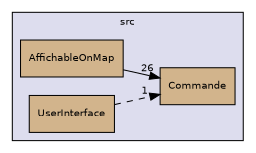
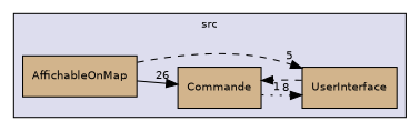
  digraph {
    compound=true
    rankdir=LR
    node [fillcolor=tan fontname=Helvetica fontsize=10 shape=box style=filled]
    edge [labeldistance=1.5 labelfontname=Helvetica labelfontsize=10 style=dashed]
    n1 [label=AffichableOnMap]
    n2 [label=Commande]
    n3 [label=UserInterface pencolor=black]
    subgraph cluster_1 {
      bgcolor="#ddddee"
      fontname=Helvetica
      fontsize=10
      label=src
      pencolor=black
      n1
      n2
      n3
    }
    n1 -> n2 [headlabel=26 style=solid]
+   n1 -> n3 [headlabel=5]
+   n2 -> n3 [headlabel=8 style=dotted]
    n3 -> n2 [headlabel=1]
  }
